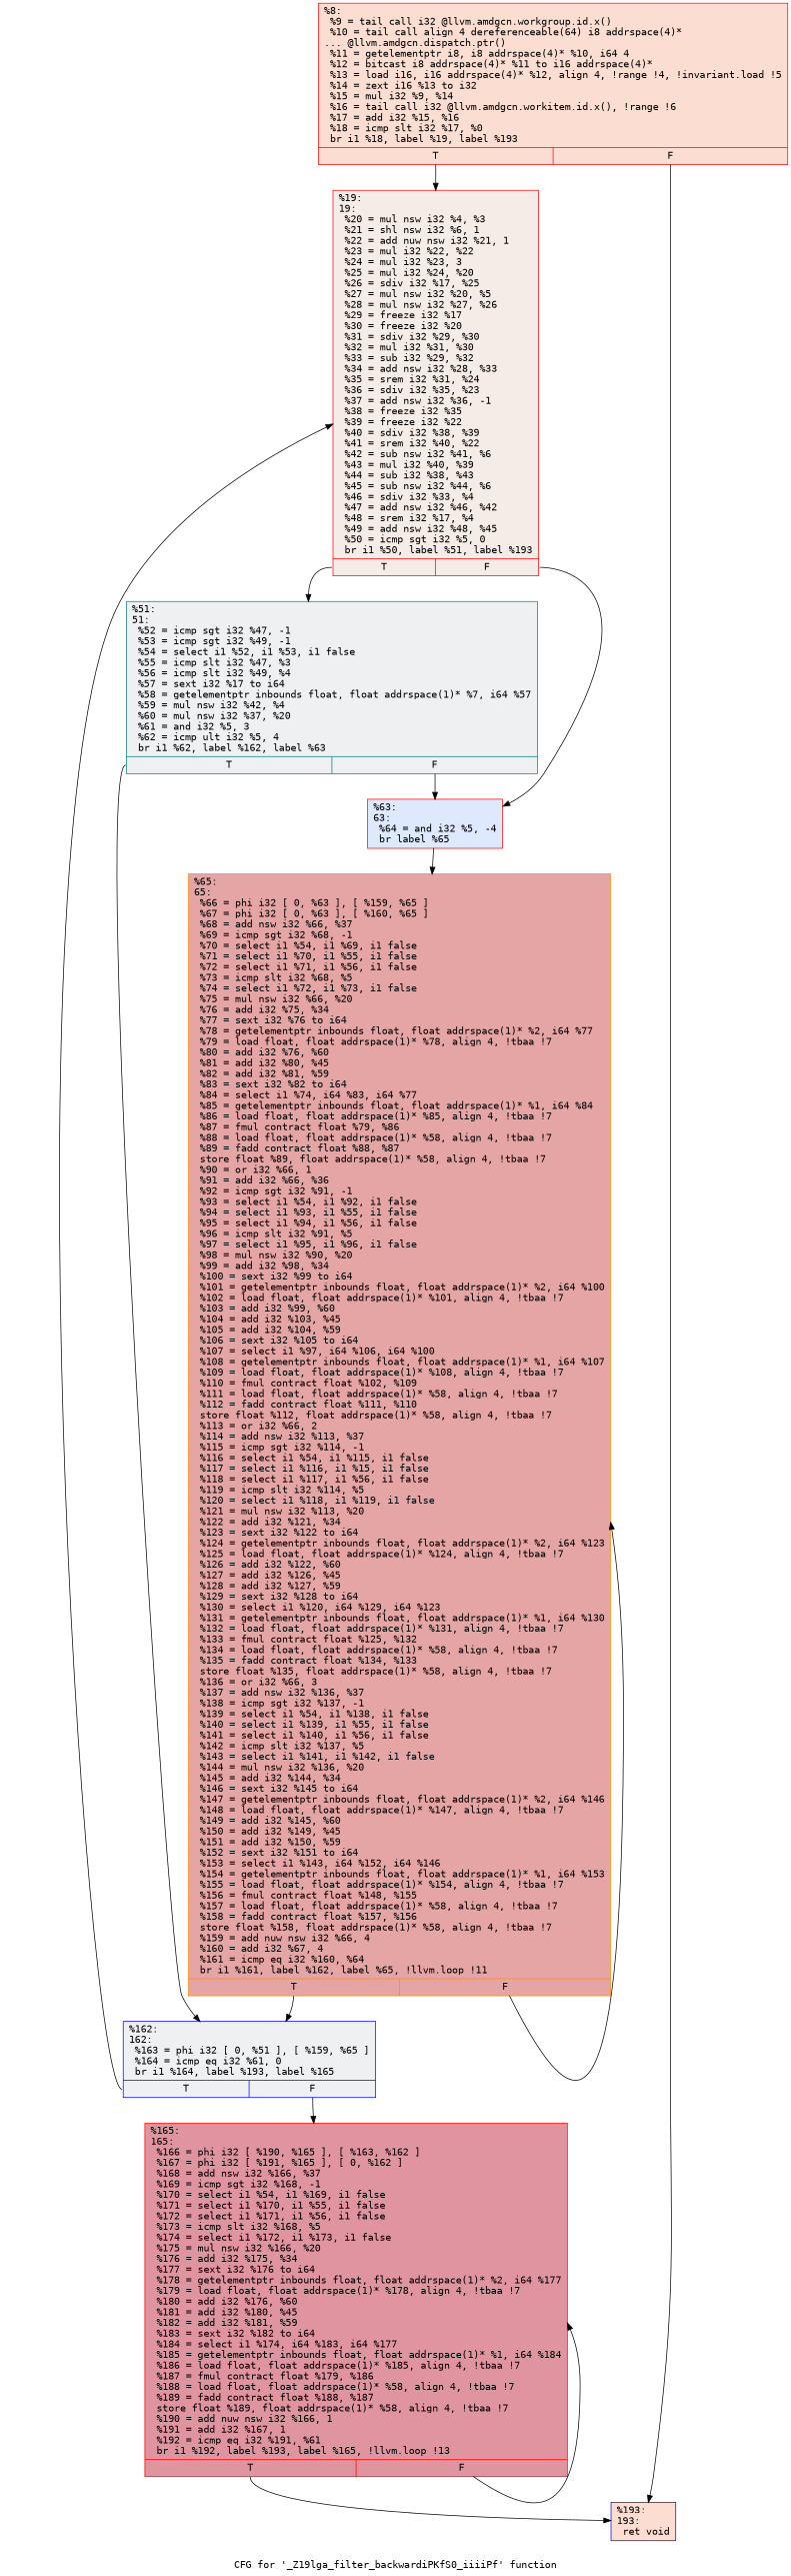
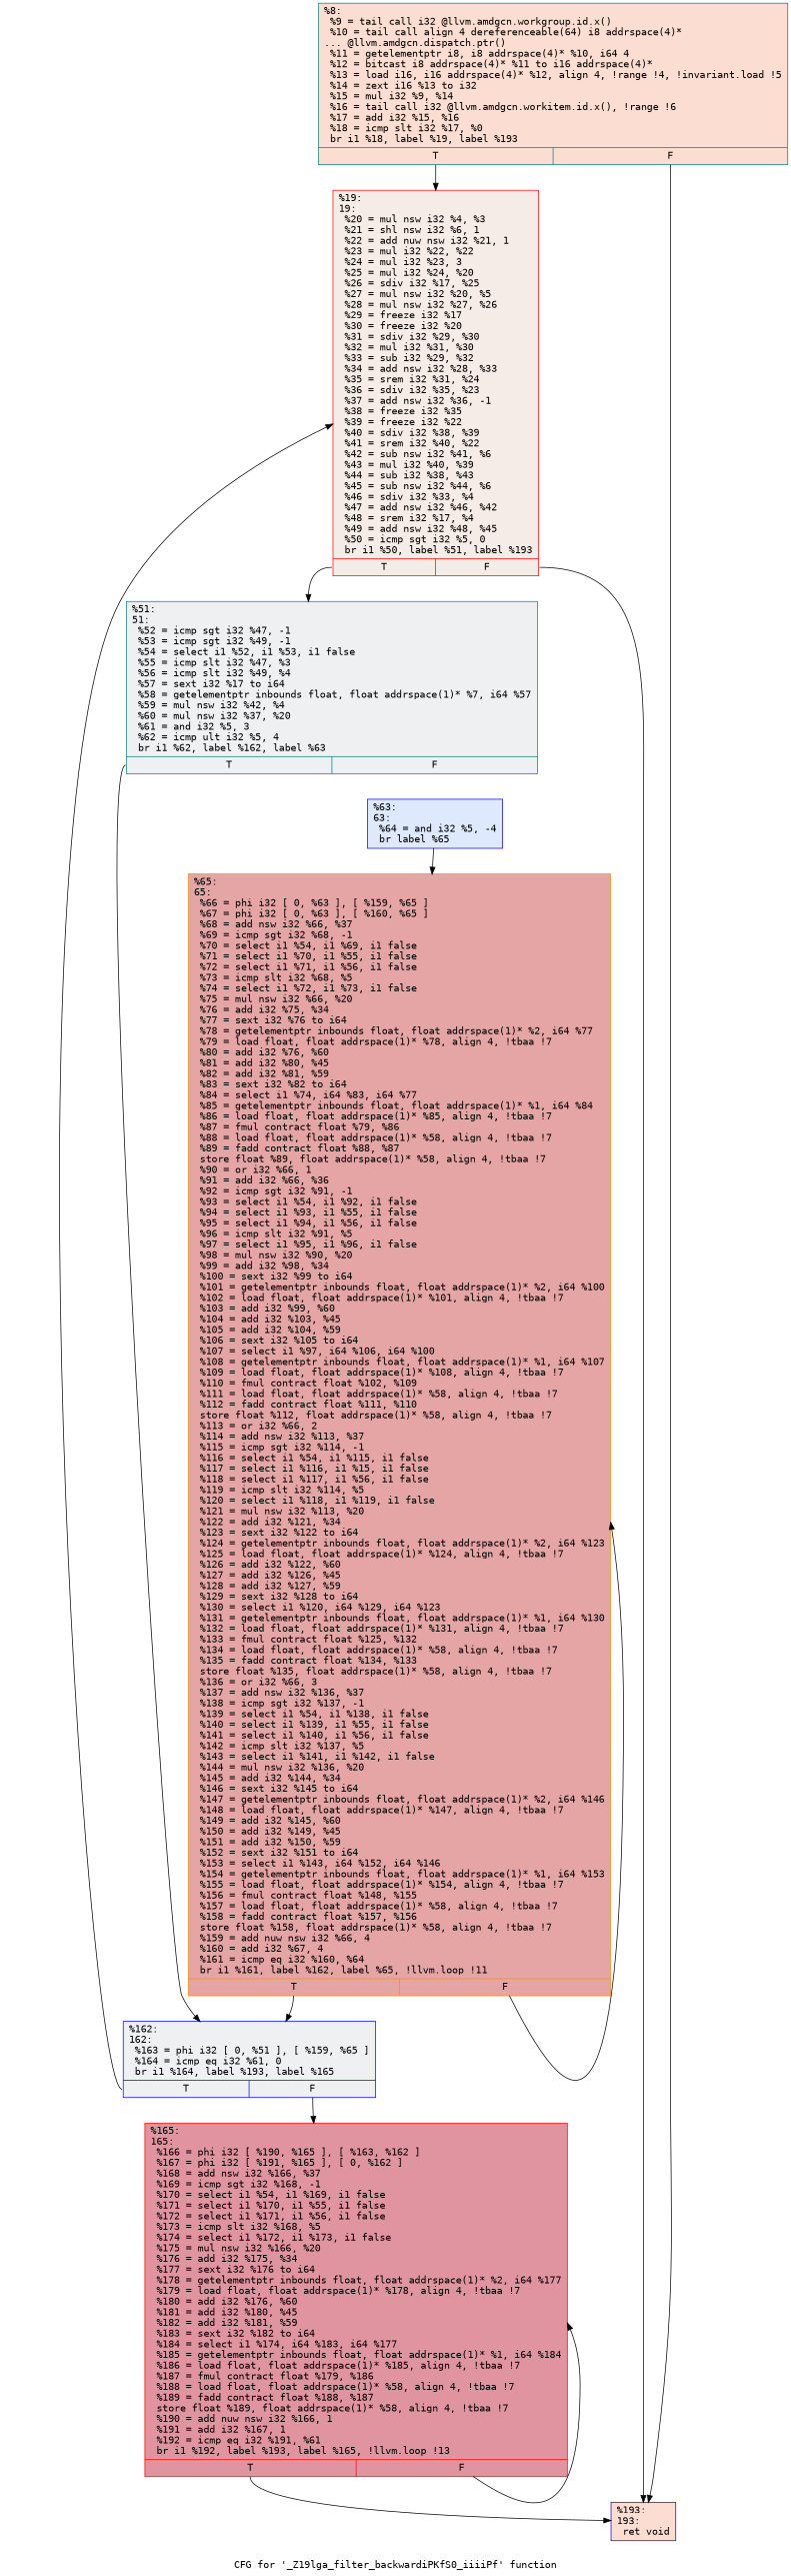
  digraph {
    fontname="DejaVu Sans Mono"
    label="CFG for '_Z19lga_filter_backwardiPKfS0_iiiiPf' function"
    node [color=red fillcolor="#f7b39670" fontname="DejaVu Sans Mono" shape=record style=filled]
    edge [fontname="DejaVu Sans Mono" tailport=s0]
-   n1 [label="{%8:\l  %9 = tail call i32 @llvm.amdgcn.workgroup.id.x()\l  %10 = tail call align 4 dereferenceable(64) i8 addrspace(4)*\l... @llvm.amdgcn.dispatch.ptr()\l  %11 = getelementptr i8, i8 addrspace(4)* %10, i64 4\l  %12 = bitcast i8 addrspace(4)* %11 to i16 addrspace(4)*\l  %13 = load i16, i16 addrspace(4)* %12, align 4, !range !4, !invariant.load !5\l  %14 = zext i16 %13 to i32\l  %15 = mul i32 %9, %14\l  %16 = tail call i32 @llvm.amdgcn.workitem.id.x(), !range !6\l  %17 = add i32 %15, %16\l  %18 = icmp slt i32 %17, %0\l  br i1 %18, label %19, label %193\l|{<s0>T|<s1>F}}"]
+   n1 [color=teal label="{%8:\l  %9 = tail call i32 @llvm.amdgcn.workgroup.id.x()\l  %10 = tail call align 4 dereferenceable(64) i8 addrspace(4)*\l... @llvm.amdgcn.dispatch.ptr()\l  %11 = getelementptr i8, i8 addrspace(4)* %10, i64 4\l  %12 = bitcast i8 addrspace(4)* %11 to i16 addrspace(4)*\l  %13 = load i16, i16 addrspace(4)* %12, align 4, !range !4, !invariant.load !5\l  %14 = zext i16 %13 to i32\l  %15 = mul i32 %9, %14\l  %16 = tail call i32 @llvm.amdgcn.workitem.id.x(), !range !6\l  %17 = add i32 %15, %16\l  %18 = icmp slt i32 %17, %0\l  br i1 %18, label %19, label %193\l|{<s0>T|<s1>F}}"]
    n2 [fillcolor="#ead5c970" label="{%19:\l19:                                               \l  %20 = mul nsw i32 %4, %3\l  %21 = shl nsw i32 %6, 1\l  %22 = add nuw nsw i32 %21, 1\l  %23 = mul i32 %22, %22\l  %24 = mul i32 %23, 3\l  %25 = mul i32 %24, %20\l  %26 = sdiv i32 %17, %25\l  %27 = mul nsw i32 %20, %5\l  %28 = mul nsw i32 %27, %26\l  %29 = freeze i32 %17\l  %30 = freeze i32 %20\l  %31 = sdiv i32 %29, %30\l  %32 = mul i32 %31, %30\l  %33 = sub i32 %29, %32\l  %34 = add nsw i32 %28, %33\l  %35 = srem i32 %31, %24\l  %36 = sdiv i32 %35, %23\l  %37 = add nsw i32 %36, -1\l  %38 = freeze i32 %35\l  %39 = freeze i32 %22\l  %40 = sdiv i32 %38, %39\l  %41 = srem i32 %40, %22\l  %42 = sub nsw i32 %41, %6\l  %43 = mul i32 %40, %39\l  %44 = sub i32 %38, %43\l  %45 = sub nsw i32 %44, %6\l  %46 = sdiv i32 %33, %4\l  %47 = add nsw i32 %46, %42\l  %48 = srem i32 %17, %4\l  %49 = add nsw i32 %48, %45\l  %50 = icmp sgt i32 %5, 0\l  br i1 %50, label %51, label %193\l|{<s0>T|<s1>F}}"]
    n3 [color=blue label="{%193:\l193:                                              \l  ret void\l}"]
    n4 [color=teal fillcolor="#d9dce170" label="{%51:\l51:                                               \l  %52 = icmp sgt i32 %47, -1\l  %53 = icmp sgt i32 %49, -1\l  %54 = select i1 %52, i1 %53, i1 false\l  %55 = icmp slt i32 %47, %3\l  %56 = icmp slt i32 %49, %4\l  %57 = sext i32 %17 to i64\l  %58 = getelementptr inbounds float, float addrspace(1)* %7, i64 %57\l  %59 = mul nsw i32 %42, %4\l  %60 = mul nsw i32 %37, %20\l  %61 = and i32 %5, 3\l  %62 = icmp ult i32 %5, 4\l  br i1 %62, label %162, label %63\l|{<s0>T|<s1>F}}"]
    n5 [color=blue fillcolor="#d9dce170" label="{%162:\l162:                                              \l  %163 = phi i32 [ 0, %51 ], [ %159, %65 ]\l  %164 = icmp eq i32 %61, 0\l  br i1 %164, label %193, label %165\l|{<s0>T|<s1>F}}"]
-   n6 [fillcolor="#b5cdfa70" label="{%63:\l63:                                               \l  %64 = and i32 %5, -4\l  br label %65\l}"]
+   n6 [color=blue fillcolor="#b5cdfa70" label="{%63:\l63:                                               \l  %64 = and i32 %5, -4\l  br label %65\l}"]
    n7 [fillcolor="#b70d2870" label="{%165:\l165:                                              \l  %166 = phi i32 [ %190, %165 ], [ %163, %162 ]\l  %167 = phi i32 [ %191, %165 ], [ 0, %162 ]\l  %168 = add nsw i32 %166, %37\l  %169 = icmp sgt i32 %168, -1\l  %170 = select i1 %54, i1 %169, i1 false\l  %171 = select i1 %170, i1 %55, i1 false\l  %172 = select i1 %171, i1 %56, i1 false\l  %173 = icmp slt i32 %168, %5\l  %174 = select i1 %172, i1 %173, i1 false\l  %175 = mul nsw i32 %166, %20\l  %176 = add i32 %175, %34\l  %177 = sext i32 %176 to i64\l  %178 = getelementptr inbounds float, float addrspace(1)* %2, i64 %177\l  %179 = load float, float addrspace(1)* %178, align 4, !tbaa !7\l  %180 = add i32 %176, %60\l  %181 = add i32 %180, %45\l  %182 = add i32 %181, %59\l  %183 = sext i32 %182 to i64\l  %184 = select i1 %174, i64 %183, i64 %177\l  %185 = getelementptr inbounds float, float addrspace(1)* %1, i64 %184\l  %186 = load float, float addrspace(1)* %185, align 4, !tbaa !7\l  %187 = fmul contract float %179, %186\l  %188 = load float, float addrspace(1)* %58, align 4, !tbaa !7\l  %189 = fadd contract float %188, %187\l  store float %189, float addrspace(1)* %58, align 4, !tbaa !7\l  %190 = add nuw nsw i32 %166, 1\l  %191 = add i32 %167, 1\l  %192 = icmp eq i32 %191, %61\l  br i1 %192, label %193, label %165, !llvm.loop !13\l|{<s0>T|<s1>F}}"]
    n8 [color=darkorange fillcolor="#c5333470" label="{%65:\l65:                                               \l  %66 = phi i32 [ 0, %63 ], [ %159, %65 ]\l  %67 = phi i32 [ 0, %63 ], [ %160, %65 ]\l  %68 = add nsw i32 %66, %37\l  %69 = icmp sgt i32 %68, -1\l  %70 = select i1 %54, i1 %69, i1 false\l  %71 = select i1 %70, i1 %55, i1 false\l  %72 = select i1 %71, i1 %56, i1 false\l  %73 = icmp slt i32 %68, %5\l  %74 = select i1 %72, i1 %73, i1 false\l  %75 = mul nsw i32 %66, %20\l  %76 = add i32 %75, %34\l  %77 = sext i32 %76 to i64\l  %78 = getelementptr inbounds float, float addrspace(1)* %2, i64 %77\l  %79 = load float, float addrspace(1)* %78, align 4, !tbaa !7\l  %80 = add i32 %76, %60\l  %81 = add i32 %80, %45\l  %82 = add i32 %81, %59\l  %83 = sext i32 %82 to i64\l  %84 = select i1 %74, i64 %83, i64 %77\l  %85 = getelementptr inbounds float, float addrspace(1)* %1, i64 %84\l  %86 = load float, float addrspace(1)* %85, align 4, !tbaa !7\l  %87 = fmul contract float %79, %86\l  %88 = load float, float addrspace(1)* %58, align 4, !tbaa !7\l  %89 = fadd contract float %88, %87\l  store float %89, float addrspace(1)* %58, align 4, !tbaa !7\l  %90 = or i32 %66, 1\l  %91 = add i32 %66, %36\l  %92 = icmp sgt i32 %91, -1\l  %93 = select i1 %54, i1 %92, i1 false\l  %94 = select i1 %93, i1 %55, i1 false\l  %95 = select i1 %94, i1 %56, i1 false\l  %96 = icmp slt i32 %91, %5\l  %97 = select i1 %95, i1 %96, i1 false\l  %98 = mul nsw i32 %90, %20\l  %99 = add i32 %98, %34\l  %100 = sext i32 %99 to i64\l  %101 = getelementptr inbounds float, float addrspace(1)* %2, i64 %100\l  %102 = load float, float addrspace(1)* %101, align 4, !tbaa !7\l  %103 = add i32 %99, %60\l  %104 = add i32 %103, %45\l  %105 = add i32 %104, %59\l  %106 = sext i32 %105 to i64\l  %107 = select i1 %97, i64 %106, i64 %100\l  %108 = getelementptr inbounds float, float addrspace(1)* %1, i64 %107\l  %109 = load float, float addrspace(1)* %108, align 4, !tbaa !7\l  %110 = fmul contract float %102, %109\l  %111 = load float, float addrspace(1)* %58, align 4, !tbaa !7\l  %112 = fadd contract float %111, %110\l  store float %112, float addrspace(1)* %58, align 4, !tbaa !7\l  %113 = or i32 %66, 2\l  %114 = add nsw i32 %113, %37\l  %115 = icmp sgt i32 %114, -1\l  %116 = select i1 %54, i1 %115, i1 false\l  %117 = select i1 %116, i1 %15, i1 false\l  %118 = select i1 %117, i1 %56, i1 false\l  %119 = icmp slt i32 %114, %5\l  %120 = select i1 %118, i1 %119, i1 false\l  %121 = mul nsw i32 %113, %20\l  %122 = add i32 %121, %34\l  %123 = sext i32 %122 to i64\l  %124 = getelementptr inbounds float, float addrspace(1)* %2, i64 %123\l  %125 = load float, float addrspace(1)* %124, align 4, !tbaa !7\l  %126 = add i32 %122, %60\l  %127 = add i32 %126, %45\l  %128 = add i32 %127, %59\l  %129 = sext i32 %128 to i64\l  %130 = select i1 %120, i64 %129, i64 %123\l  %131 = getelementptr inbounds float, float addrspace(1)* %1, i64 %130\l  %132 = load float, float addrspace(1)* %131, align 4, !tbaa !7\l  %133 = fmul contract float %125, %132\l  %134 = load float, float addrspace(1)* %58, align 4, !tbaa !7\l  %135 = fadd contract float %134, %133\l  store float %135, float addrspace(1)* %58, align 4, !tbaa !7\l  %136 = or i32 %66, 3\l  %137 = add nsw i32 %136, %37\l  %138 = icmp sgt i32 %137, -1\l  %139 = select i1 %54, i1 %138, i1 false\l  %140 = select i1 %139, i1 %55, i1 false\l  %141 = select i1 %140, i1 %56, i1 false\l  %142 = icmp slt i32 %137, %5\l  %143 = select i1 %141, i1 %142, i1 false\l  %144 = mul nsw i32 %136, %20\l  %145 = add i32 %144, %34\l  %146 = sext i32 %145 to i64\l  %147 = getelementptr inbounds float, float addrspace(1)* %2, i64 %146\l  %148 = load float, float addrspace(1)* %147, align 4, !tbaa !7\l  %149 = add i32 %145, %60\l  %150 = add i32 %149, %45\l  %151 = add i32 %150, %59\l  %152 = sext i32 %151 to i64\l  %153 = select i1 %143, i64 %152, i64 %146\l  %154 = getelementptr inbounds float, float addrspace(1)* %1, i64 %153\l  %155 = load float, float addrspace(1)* %154, align 4, !tbaa !7\l  %156 = fmul contract float %148, %155\l  %157 = load float, float addrspace(1)* %58, align 4, !tbaa !7\l  %158 = fadd contract float %157, %156\l  store float %158, float addrspace(1)* %58, align 4, !tbaa !7\l  %159 = add nuw nsw i32 %66, 4\l  %160 = add i32 %67, 4\l  %161 = icmp eq i32 %160, %64\l  br i1 %161, label %162, label %65, !llvm.loop !11\l|{<s0>T|<s1>F}}"]
    n1 -> n2
    n1 -> n3 [tailport=s1]
-   n2 -> n6 [tailport=s1]
+   n2 -> n3 [tailport=s1]
    n2 -> n4
    n4 -> n5
-   n4 -> n6 [tailport=s1]
    n5 -> n2
    n5 -> n7 [tailport=s1]
    n6 -> n8
    n7 -> n3
    n7 -> n7 [tailport=s1]
    n8 -> n5
    n8 -> n8 [tailport=s1]
  }
